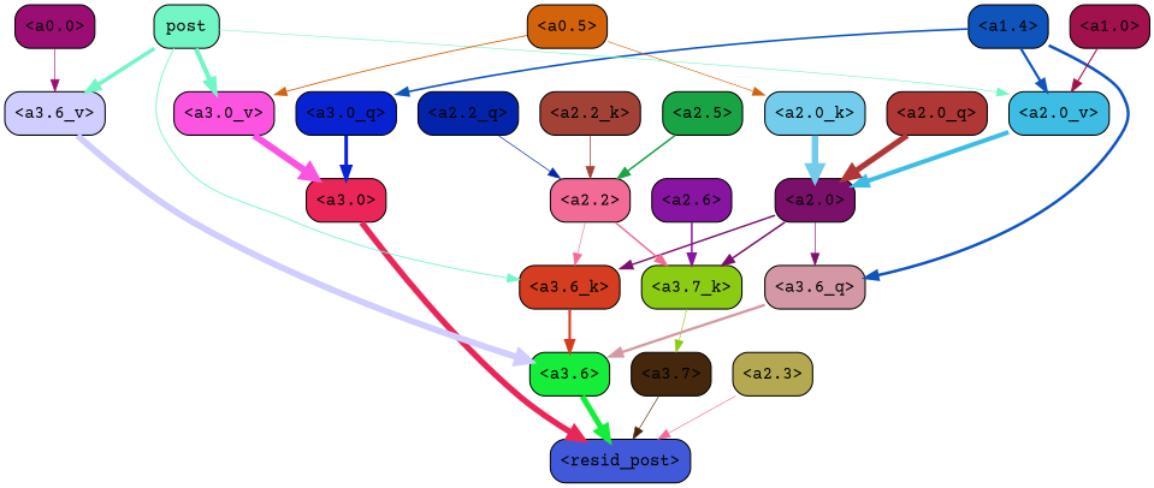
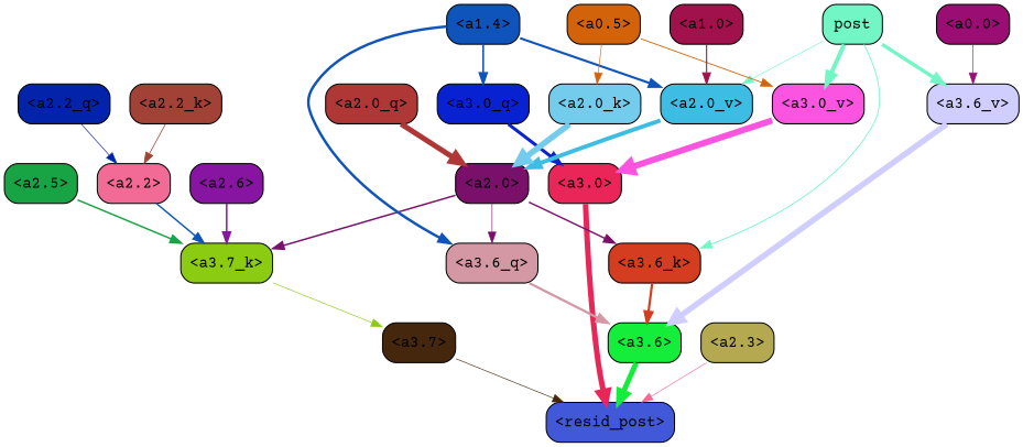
  strict digraph {
    fontname="Courier Prime"
    splines=true
    node [color=black fontname="Courier Prime" shape=box style="filled, rounded"]
    edge [color="#73f6c5" fontname="Courier Prime" penwidth=0.6]
    "<a3.7>" [fillcolor="#44270d"]
    "<resid_post>" [fillcolor="#4159d9"]
    "<a3.6>" [fillcolor="#14ee3a"]
    "<a3.0>" [fillcolor="#ea2659"]
    "<a2.3>" [fillcolor="#b4a951"]
    "<a3.7_k>" [fillcolor="#8bcb11"]
    "<a3.6_q>" [fillcolor="#d398a3"]
    "<a3.0_q>" [fillcolor="#0822d1"]
    "<a3.6_k>" [fillcolor="#d43d1f"]
    "<a3.6_v>" [fillcolor="#d0cdff"]
    "<a3.0_v>" [fillcolor="#fa54e1"]
    "<a2.0>" [fillcolor="#7a106a"]
    "<a1.4>" [fillcolor="#0f54bb"]
    "<a2.0_v>" [fillcolor="#3ebde4"]
    "<a2.6>" [fillcolor="#8815a1"]
    "<a2.5>" [fillcolor="#18a444"]
    "<a2.2>" [fillcolor="#f26a96"]
    n18 [fillcolor="#73f6c5" label=post]
    "<a0.5>" [fillcolor="#d3630b"]
    "<a2.0_k>" [fillcolor="#74cced"]
    "<a0.0>" [fillcolor="#9a0e74"]
    "<a2.2_q>" [fillcolor="#0323ab"]
    "<a2.0_q>" [fillcolor="#af3736"]
    "<a2.2_k>" [fillcolor="#a24237"]
    "<a1.0>" [fillcolor="#a1114b"]
    "<a3.7>" -> "<resid_post>" [color="#44270d"]
    "<a3.6>" -> "<resid_post>" [color="#14ee3a" penwidth=4.749041676521301]
    "<a3.0>" -> "<resid_post>" [color="#ea2659" penwidth=5.004215121269226]
    "<a2.3>" -> "<resid_post>" [color="#f26a96"]
    "<a3.7_k>" -> "<a3.7>" [color="#8bcb11"]
    "<a3.6_q>" -> "<a3.6>" [color="#d398a3" penwidth=2.199681341648102]
    "<a3.0_q>" -> "<a3.0>" [color="#0822d1" penwidth=2.9459195733070374]
    "<a3.6_k>" -> "<a3.6>" [color="#d43d1f" penwidth=2.13908451795578]
    "<a3.6_v>" -> "<a3.6>" [color="#d0cdff" penwidth=5.297133803367615]
    "<a3.0_v>" -> "<a3.0>" [color="#fa54e1" penwidth=5.680712580680847]
    "<a2.0>" -> "<a3.7_k>" [color="#7a106a" penwidth=1.4582423567771912]
    "<a2.0>" -> "<a3.6_q>" [color="#7a106a"]
    "<a2.0>" -> "<a3.6_k>" [color="#7a106a" penwidth=1.3792681694030762]
    "<a1.4>" -> "<a3.6_q>" [color="#0f54bb" penwidth=2.407962203025818]
    "<a1.4>" -> "<a3.0_q>" [color="#0f54bb" penwidth=1.5490156412124634]
    "<a1.4>" -> "<a2.0_v>" [color="#0f54bb" penwidth=2.058677911758423]
    "<a2.0_v>" -> "<a2.0>" [color="#3ebde4" penwidth=3.7890332341194153]
    "<a2.6>" -> "<a3.7_k>" [color="#8815a1" penwidth=1.468173325061798]
-   "<a2.5>" -> "<a2.2>" [color="#18a444" penwidth=1.457568109035492]
-   "<a2.2>" -> "<a3.7_k>" [color="#f26a96" penwidth=1.4199435114860535]
-   "<a2.2>" -> "<a3.6_k>" [color="#f26a96"]
+   "<a2.5>" -> "<a3.7_k>" [color="#18a444" penwidth=1.457568109035492]
+   "<a2.2>" -> "<a3.7_k>" [color="#0f54bb" penwidth=1.4199435114860535]
    n18 -> "<a3.6_k>" [penwidth=0.8273519277572632]
    n18 -> "<a3.6_v>" [penwidth=3.2414157912135124]
    n18 -> "<a3.0_v>" [penwidth=3.929257571697235]
    n18 -> "<a2.0_v>"
    "<a0.5>" -> "<a3.0_v>" [color="#d3630b" penwidth=0.8535017371177673]
    "<a0.5>" -> "<a2.0_k>" [color="#d3630b"]
    "<a2.0_k>" -> "<a2.0>" [color="#74cced" penwidth=5.423068851232529]
    "<a0.0>" -> "<a3.6_v>" [color="#9a0e74"]
    "<a2.2_q>" -> "<a2.2>" [color="#0323ab" penwidth=0.6301735639572144]
    "<a2.0_q>" -> "<a2.0>" [color="#af3736" penwidth=4.832814455032349]
    "<a2.2_k>" -> "<a2.2>" [color="#a24237" penwidth=0.7200896441936493]
    "<a1.0>" -> "<a2.0_v>" [color="#a1114b" penwidth=1.041085124015808]
  }
